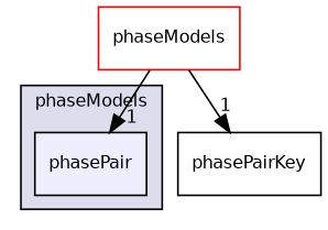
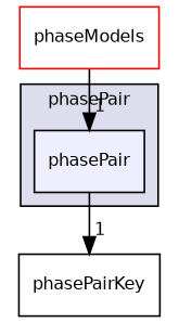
  digraph {
    compound=true
    node [fontname=Helvetica fontsize=10 shape=box]
    edge [headlabel=1 labeldistance=1.5 labelfontname=Helvetica labelfontsize=10]
    n1 [fillcolor="#eeeeff" label=phasePair pencolor=black style=filled]
    n2 [label=phasePairKey]
    n3 [color=red label=phaseModels]
    subgraph cluster_1 {
      bgcolor="#ddddee"
      fontname=Helvetica
      fontsize=10
-     label=phaseModels
+     label=phasePair
      pencolor=black
      n1
    }
-   n3 -> n2
+   n1 -> n2
    n3 -> n1
  }
